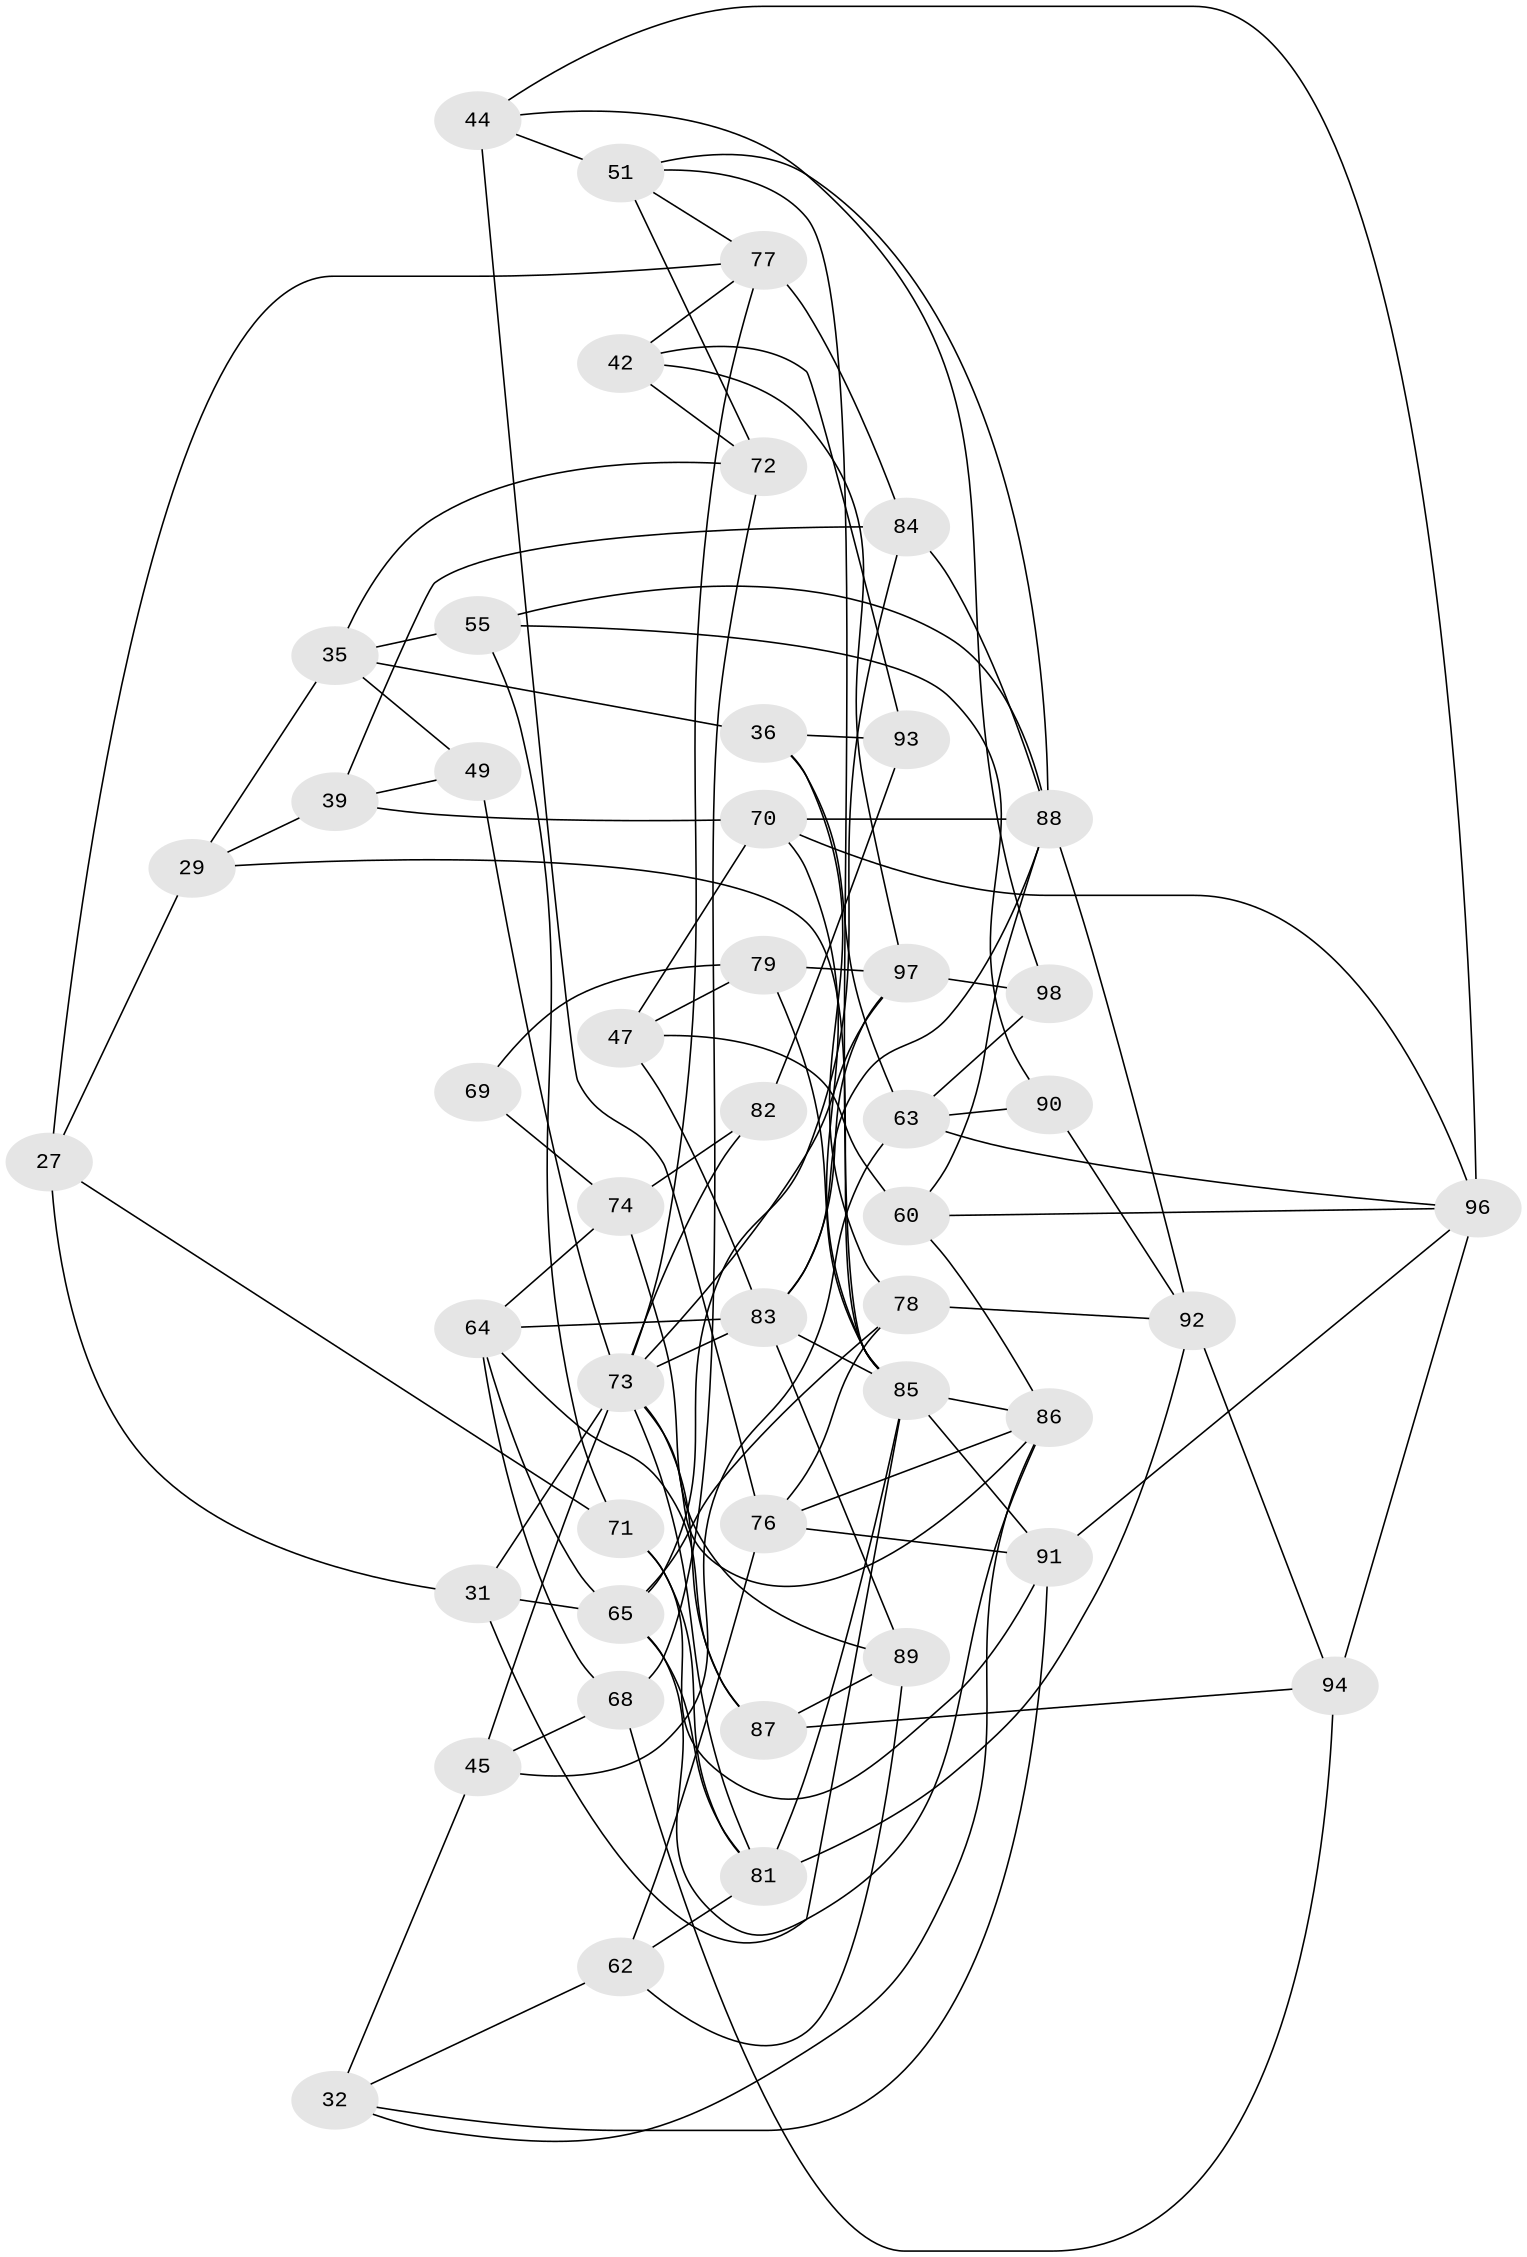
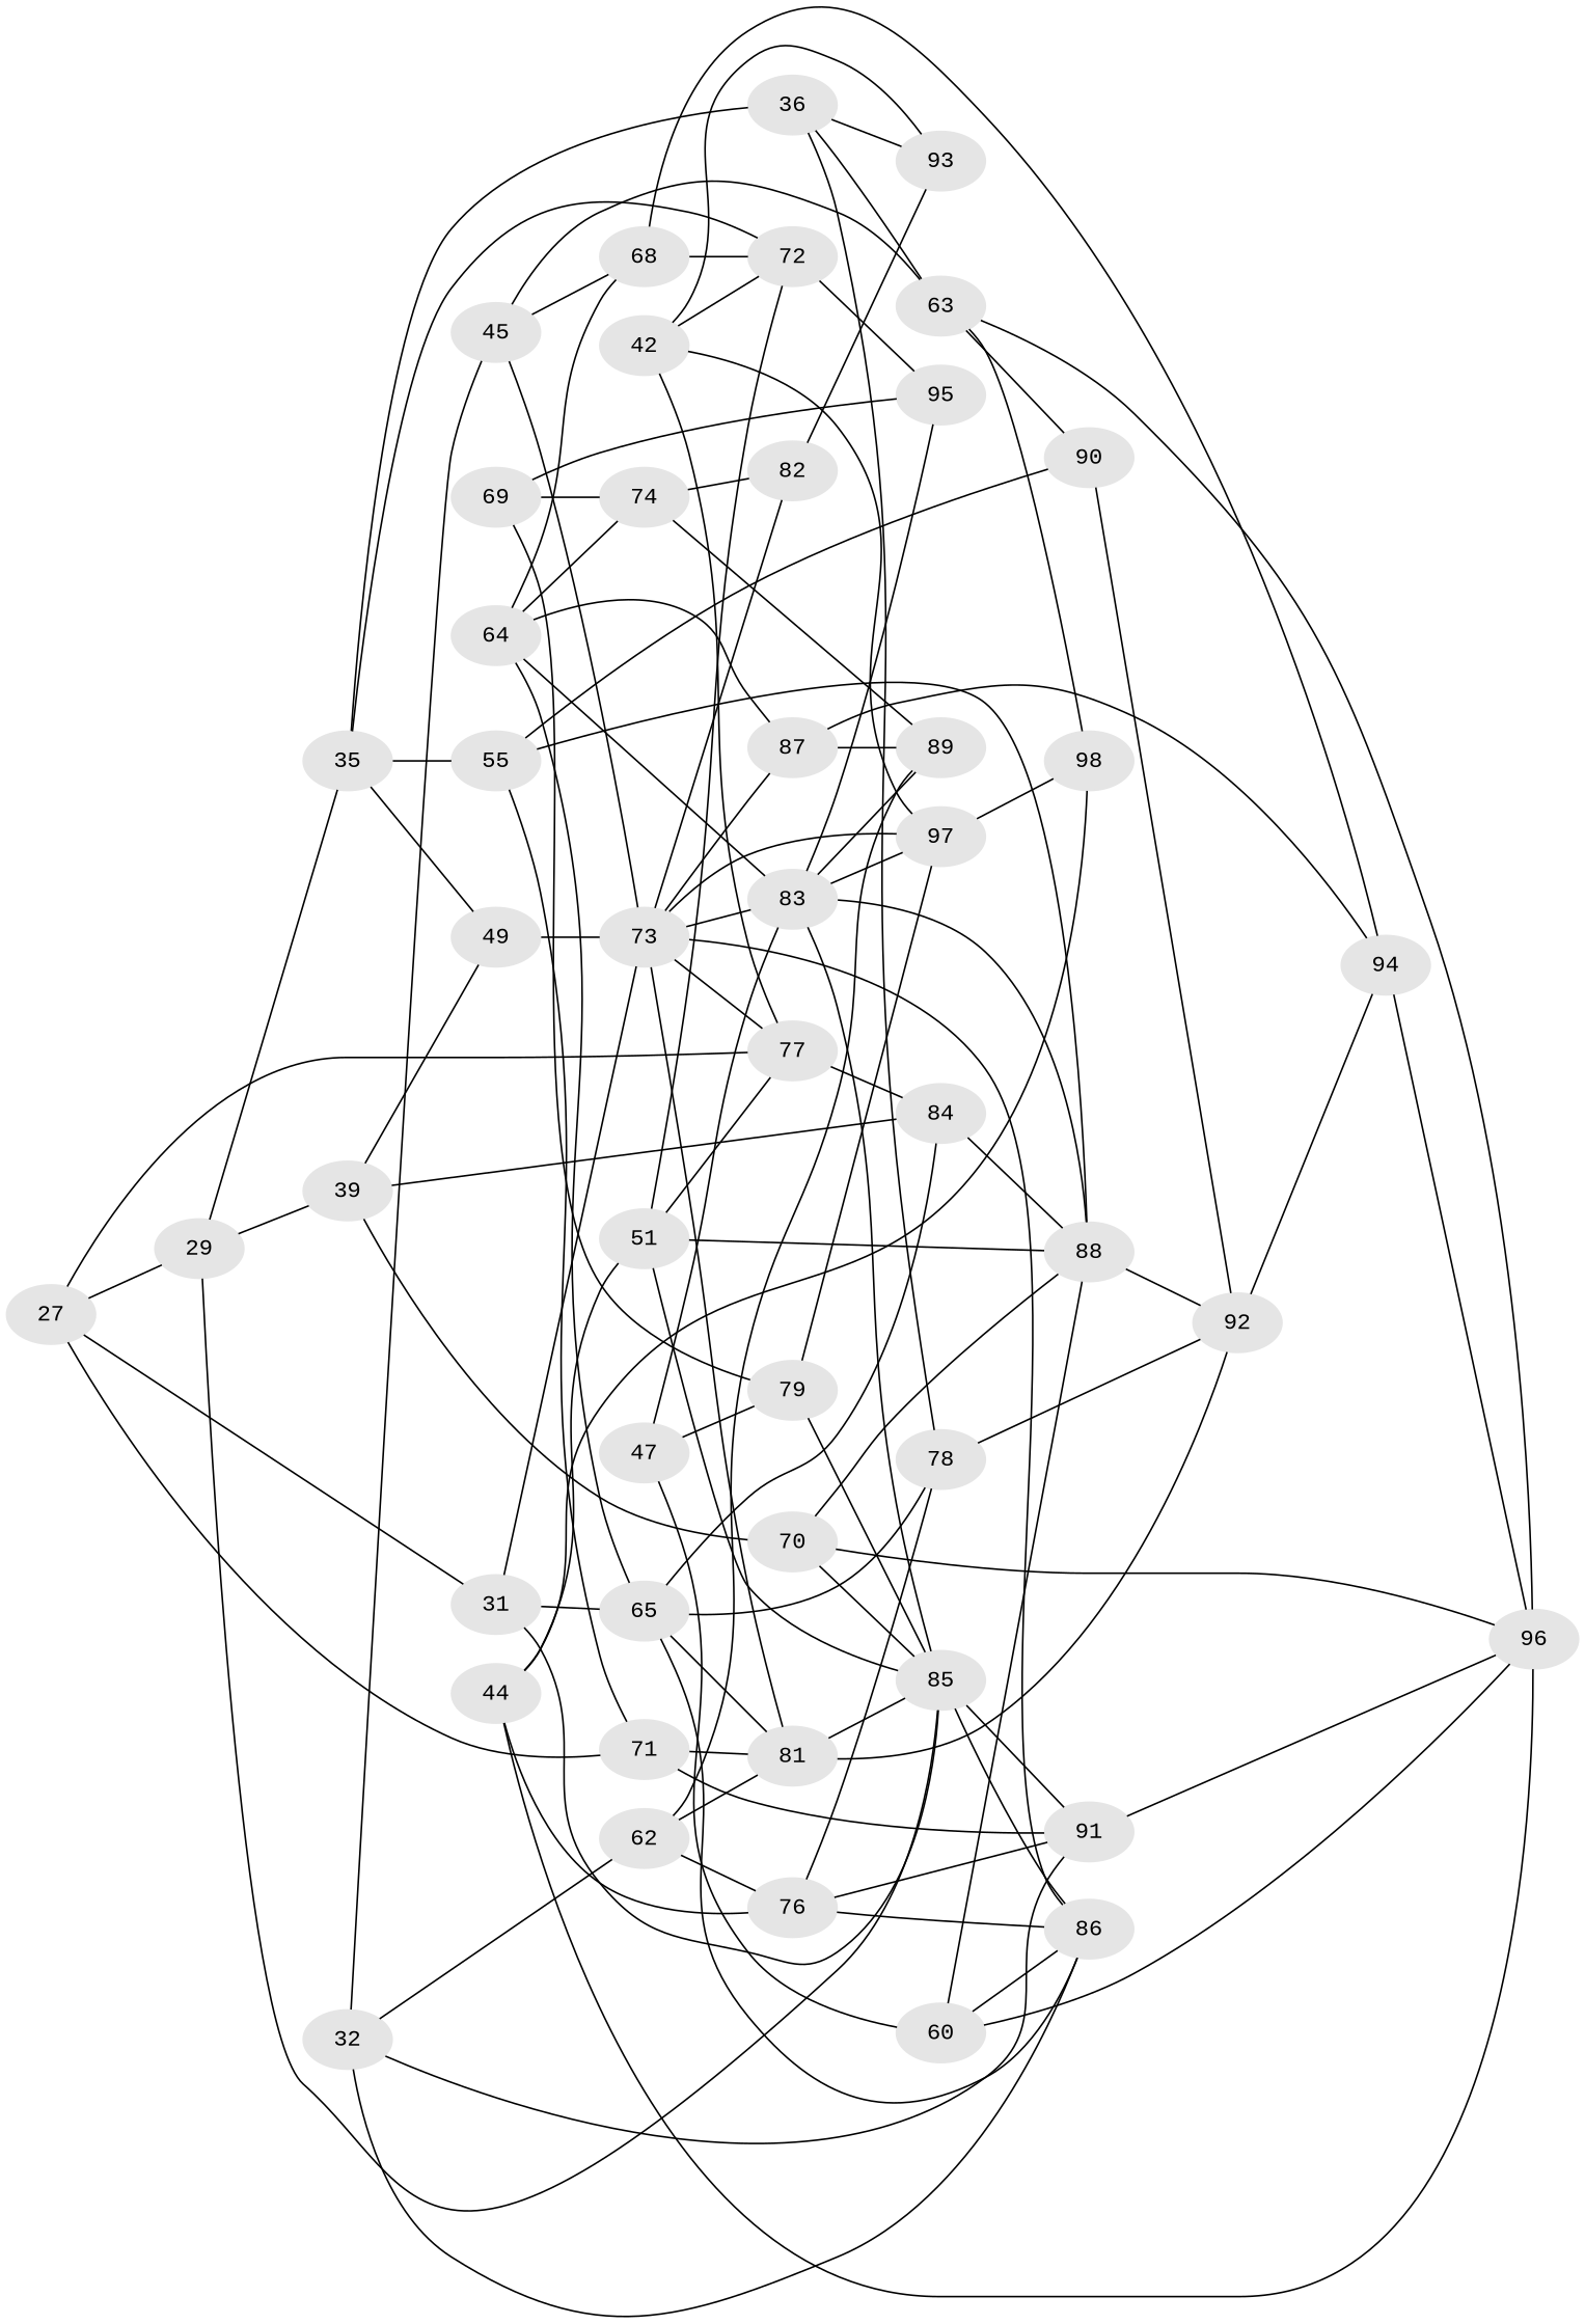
  graph {
    fontname="Liberation Mono"
    rankdir=LR
    node [color=gray90 fontname="Liberation Mono" style=filled]
    edge [fontname="Liberation Mono"]
    27
    29
    31
    71
    77 [super="+48"]
    35 [super="+7"]
    39
    85 [super="+75+67"]
    65 [super="+57+30"]
    73 [super="+22+46+41"]
    91 [super="+2+8"]
    81 [super="+6+40+9+50"]
    84
    36
    49
    55 [super="+10"]
    72 [super="+25"]
    70 [super="+19"]
    86 [super="+26"]
    78
    97 [super="+80"]
    83 [super="+33+66"]
    87
    82 [super="+43"]
    32
    45
    62
    63 [super="+56"]
    68
    76 [super="+14"]
    89 [super="+1"]
    96 [super="+58+24"]
    93
    88 [super="+59"]
    90
+   95
    98
    92 [super="+38"]
    42
    51 [super="+34"]
    44
    94
    47
    60
    79
    69
    74 [super="+15"]
    64 [super="+5+37"]
    27 -- 29
    27 -- 31
    27 -- 71
    27 -- 77
    29 -- 35
    29 -- 39
    29 -- 85
    31 -- 85
    31 -- 65
    31 -- 73
    71 -- 91
    71 -- 81
    77 -- 84
    35 -- 36
    35 -- 49
    35 -- 55 [weight=2]
    35 -- 72
    39 -- 84
    39 -- 49
    39 -- 70
    85 -- 91 [weight=2]
    85 -- 86 [weight=3]
    65 -- 81 [weight=2]
    65 -- 84
    65 -- 86
    65 -- 78
    73 -- 77 [weight=2]
    73 -- 81 [weight=4]
    73 -- 86
    73 -- 97 [weight=2]
    73 -- 83 [weight=2]
    73 -- 87
    73 -- 82 [weight=2]
    91 -- 96 [weight=2]
    81 -- 85 [weight=2]
    81 -- 92 [weight=2]
    84 -- 88
    36 -- 78
    36 -- 63
    36 -- 93
    49 -- 73 [weight=2]
    55 -- 71
    55 -- 88
    55 -- 90
+   72 -- 95 [weight=2]
    70 -- 85
    70 -- 96
    70 -- 88 [weight=2]
    78 -- 92
    97 -- 98
    83 -- 85 [weight=2]
    83 -- 97
    83 -- 89 [weight=2]
    83 -- 88 [weight=2]
+   83 -- 95
    87 -- 89
    87 -- 94
    82 -- 93 [weight=2]
    32 -- 91
    32 -- 86
    32 -- 45
    32 -- 62
    45 -- 73
    45 -- 63
    45 -- 68
    62 -- 81
    62 -- 76
    62 -- 89
    63 -- 96 [weight=2]
    63 -- 90 [weight=2]
    63 -- 98 [weight=2]
    68 -- 72
    68 -- 94
    76 -- 91 [weight=2]
    76 -- 86
    76 -- 78
    88 -- 92
    90 -- 92
    92 -- 94
    42 -- 77
    42 -- 72
    42 -- 97
    42 -- 93
    51 -- 77
    51 -- 85
    51 -- 72
    51 -- 88 [weight=2]
    44 -- 76
    44 -- 96
    44 -- 98
    44 -- 51
    94 -- 96
-   47 -- 70
    47 -- 83
    47 -- 60
    47 -- 79
    60 -- 86
    60 -- 96
    60 -- 88
    79 -- 85
    79 -- 97
+   69 -- 95
    69 -- 79
    69 -- 74
    74 -- 82 [weight=2]
    74 -- 89 [weight=2]
    64 -- 65 [weight=2]
    64 -- 83 [weight=3]
    64 -- 87
    64 -- 68
    64 -- 74
  }
